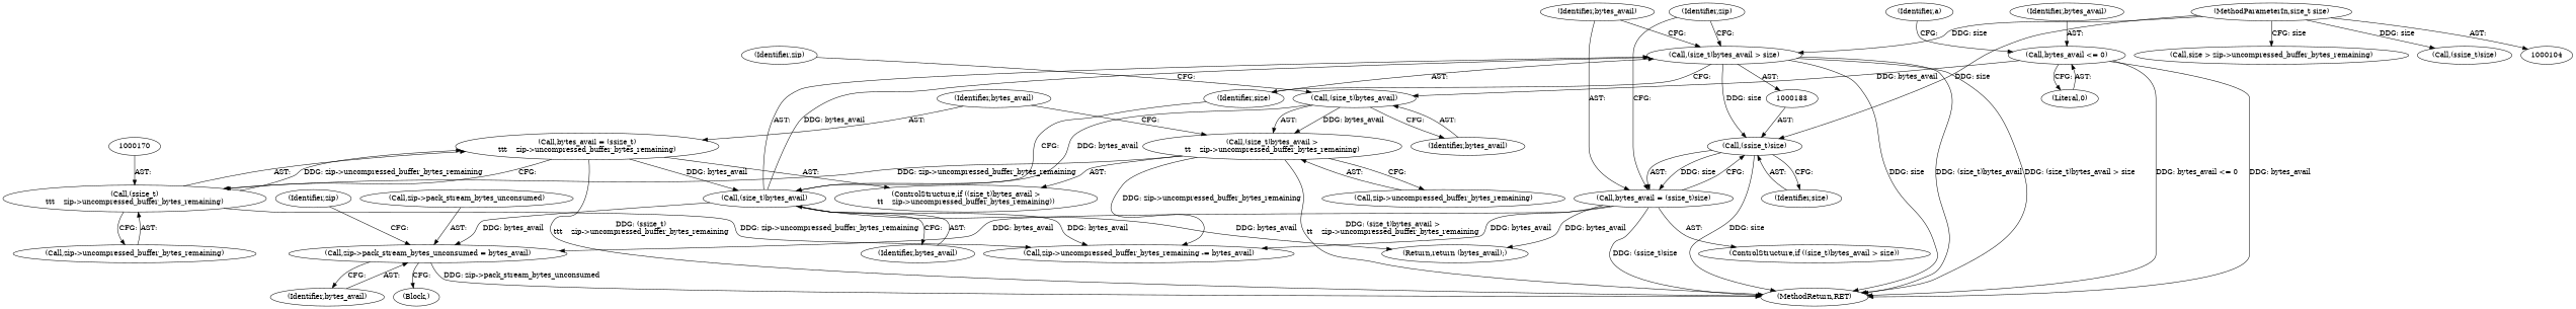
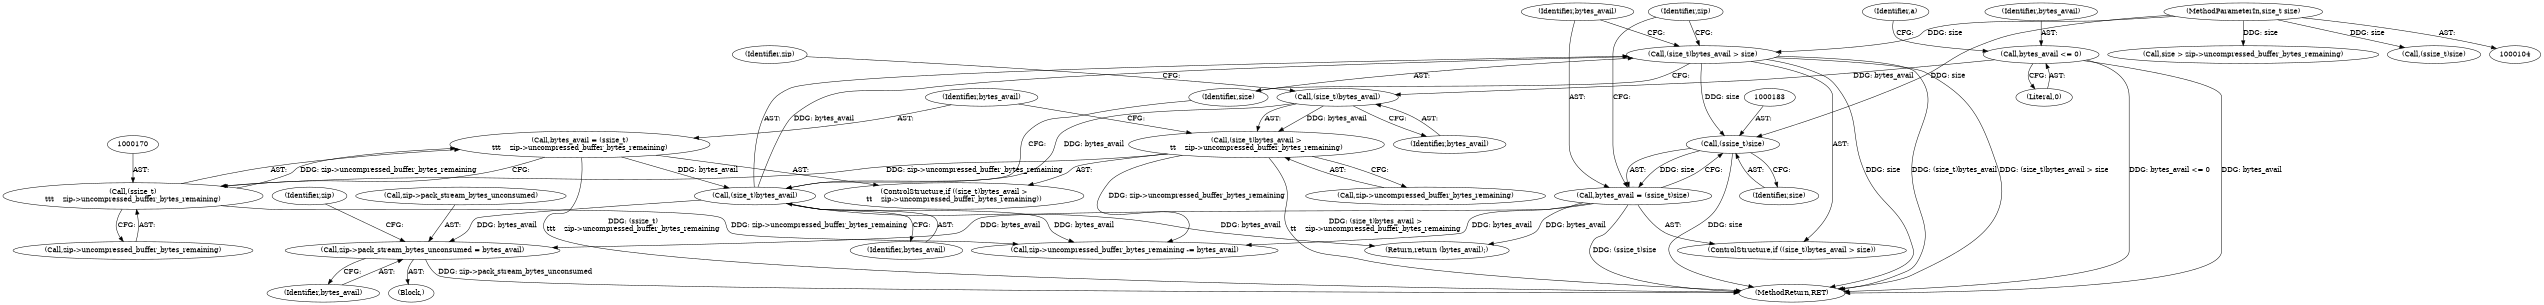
  digraph {
    n1 [label="(Call,zip->pack_stream_bytes_unconsumed = bytes_avail)"]
    n2 [label="(MethodReturn,RET)"]
    n3 [label="(Identifier,bytes_avail)"]
    n4 [label="(Block,)"]
    n5 [label="(Call,(size_t)bytes_avail)"]
    n6 [label="(Call,(size_t)bytes_avail > size)"]
    n7 [label="(Call,zip->uncompressed_buffer_bytes_remaining -= bytes_avail)"]
    n8 [label="(Identifier,bytes_avail)"]
    n9 [label="(Return,return (bytes_avail);)"]
    n10 [label="(Call,(ssize_t)size)"]
    n11 [label="(ControlStructure,if ((size_t)bytes_avail > size))"]
    n12 [label="(Identifier,size)"]
    n13 [label="(Call,bytes_avail = (ssize_t)\n\t\t\t    zip->uncompressed_buffer_bytes_remaining)"]
    n14 [label="(Call,(ssize_t)\n\t\t\t    zip->uncompressed_buffer_bytes_remaining)"]
    n15 [label="(ControlStructure,if ((size_t)bytes_avail >\n\t\t    zip->uncompressed_buffer_bytes_remaining))"]
    n16 [label="(Call,zip->uncompressed_buffer_bytes_remaining)"]
    n17 [label="(Call,(size_t)bytes_avail >\n\t\t    zip->uncompressed_buffer_bytes_remaining)"]
    n18 [label="(Call,zip->uncompressed_buffer_bytes_remaining)"]
    n19 [label="(Call,(size_t)bytes_avail)"]
    n20 [label="(Identifier,bytes_avail)"]
    n21 [label="(Call,bytes_avail <= 0)"]
    n22 [label="(Literal,0)"]
    n23 [label="(Call,bytes_avail = (ssize_t)size)"]
    n24 [label="(Identifier,size)"]
    n25 [label="(MethodParameterIn,size_t size)"]
    n26 [label="(Call,size > zip->uncompressed_buffer_bytes_remaining)"]
    n27 [label="(Call,(ssize_t)size)"]
    1000104
    n29 [label="(Identifier,bytes_avail)"]
    n30 [label="(Identifier,a)"]
    n31 [label="(Identifier,zip)"]
    n32 [label="(Identifier,bytes_avail)"]
    n33 [label="(Call,zip->pack_stream_bytes_unconsumed)"]
    n34 [label="(Identifier,zip)"]
    n35 [label="(Identifier,zip)"]
    n36 [label="(Identifier,bytes_avail)"]
    1000170
    1000183
    n1 -> n2 [label="DDG: zip->pack_stream_bytes_unconsumed"]
    n1 -> n3 [label="CFG: "]
-   n1 -> n4 [label="CFG: "]
+   n1 -> n4 [label="AST: "]
    n3 -> n1 [label="AST: "]
    n5 -> n1 [label="DDG: bytes_avail"]
    n5 -> n6 [label="AST: "]
    n5 -> n6 [label="DDG: bytes_avail"]
    n5 -> n7 [label="DDG: bytes_avail"]
    n5 -> n8 [label="CFG: "]
    n5 -> n9 [label="DDG: bytes_avail"]
    n6 -> n2 [label="DDG: size"]
    n6 -> n2 [label="DDG: (size_t)bytes_avail"]
    n6 -> n2 [label="DDG: (size_t)bytes_avail > size"]
    n6 -> n10 [label="DDG: size"]
-   n6 -> 1000183 [label="AST: "]
+   n6 -> n11 [label="AST: "]
    n6 -> n12 [label="CFG: "]
    n8 -> n5 [label="AST: "]
    n10 -> n2 [label="DDG: size"]
    n10 -> n23 [label="AST: "]
    n10 -> n23 [label="DDG: size"]
    n10 -> n24 [label="CFG: "]
    n12 -> n5 [label="CFG: "]
    n12 -> n6 [label="AST: "]
    n13 -> n2 [label="DDG: (ssize_t)\n\t\t\t    zip->uncompressed_buffer_bytes_remaining"]
    n13 -> n5 [label="DDG: bytes_avail"]
    n13 -> n14 [label="CFG: "]
    n13 -> n15 [label="AST: "]
    n14 -> n7 [label="DDG: zip->uncompressed_buffer_bytes_remaining"]
    n14 -> n13 [label="AST: "]
    n14 -> n13 [label="DDG: zip->uncompressed_buffer_bytes_remaining"]
    n14 -> n16 [label="CFG: "]
    n16 -> n14 [label="AST: "]
    n17 -> n2 [label="DDG: (size_t)bytes_avail >\n\t\t    zip->uncompressed_buffer_bytes_remaining"]
    n17 -> n7 [label="DDG: zip->uncompressed_buffer_bytes_remaining"]
    n17 -> n14 [label="DDG: zip->uncompressed_buffer_bytes_remaining"]
    n17 -> n15 [label="AST: "]
    n17 -> n18 [label="CFG: "]
    n18 -> n17 [label="AST: "]
    n19 -> n5 [label="DDG: bytes_avail"]
    n19 -> n17 [label="AST: "]
    n19 -> n17 [label="DDG: bytes_avail"]
    n19 -> n20 [label="CFG: "]
    n20 -> n19 [label="AST: "]
    n21 -> n2 [label="DDG: bytes_avail <= 0"]
    n21 -> n2 [label="DDG: bytes_avail"]
    n21 -> n19 [label="DDG: bytes_avail"]
    n21 -> n22 [label="CFG: "]
    n22 -> n21 [label="AST: "]
    n23 -> n1 [label="DDG: bytes_avail"]
    n23 -> n2 [label="DDG: (ssize_t)size"]
    n23 -> n7 [label="DDG: bytes_avail"]
    n23 -> n9 [label="DDG: bytes_avail"]
    n23 -> n10 [label="CFG: "]
    n23 -> n11 [label="AST: "]
    n24 -> n10 [label="AST: "]
    n25 -> n6 [label="DDG: size"]
    n25 -> n10 [label="DDG: size"]
-   n25 -> n26 [label="CFG: size"]
+   n25 -> n26 [label="DDG: size"]
    n25 -> n27 [label="DDG: size"]
    n25 -> 1000104 [label="AST: "]
    n29 -> n21 [label="AST: "]
    n30 -> n21 [label="CFG: "]
    n31 -> n19 [label="CFG: "]
    n32 -> n6 [label="CFG: "]
    n32 -> n23 [label="AST: "]
    n33 -> n1 [label="AST: "]
    n34 -> n6 [label="CFG: "]
    n34 -> n23 [label="CFG: "]
    n35 -> n1 [label="CFG: "]
    n36 -> n13 [label="AST: "]
    n36 -> n17 [label="CFG: "]
    1000170 -> n14 [label="AST: "]
    1000183 -> n10 [label="AST: "]
  }
